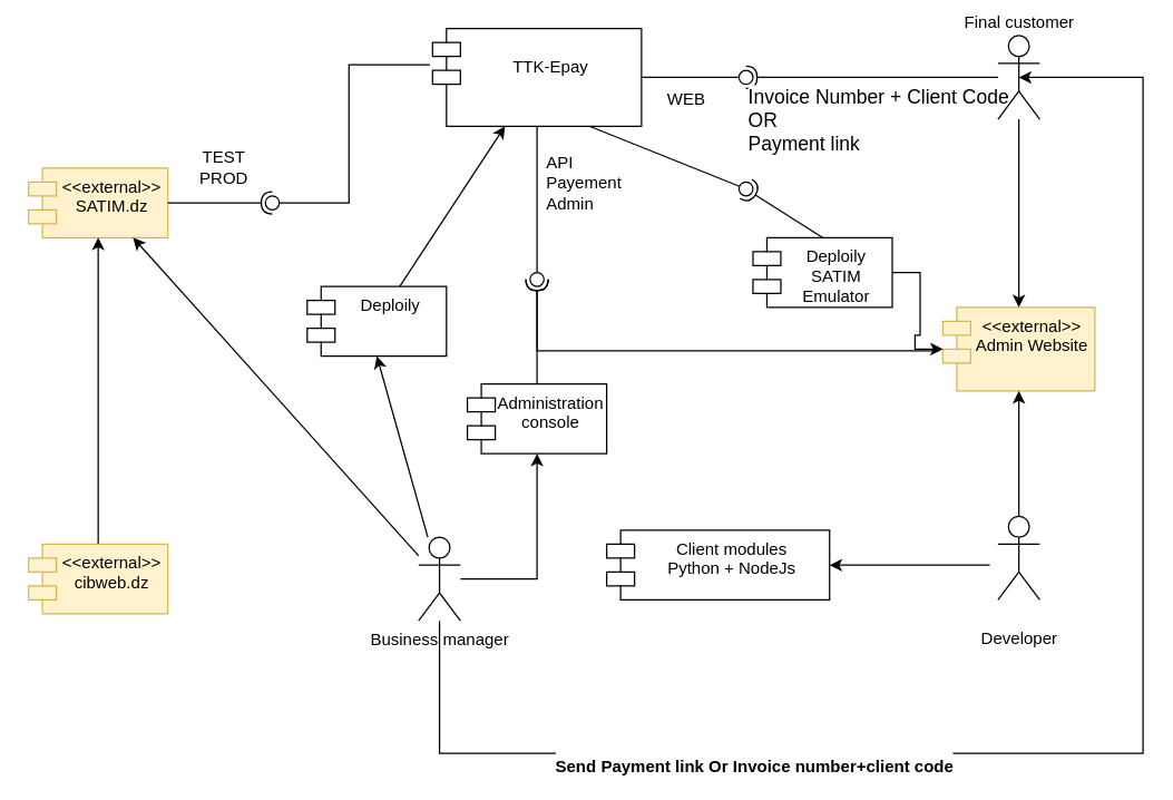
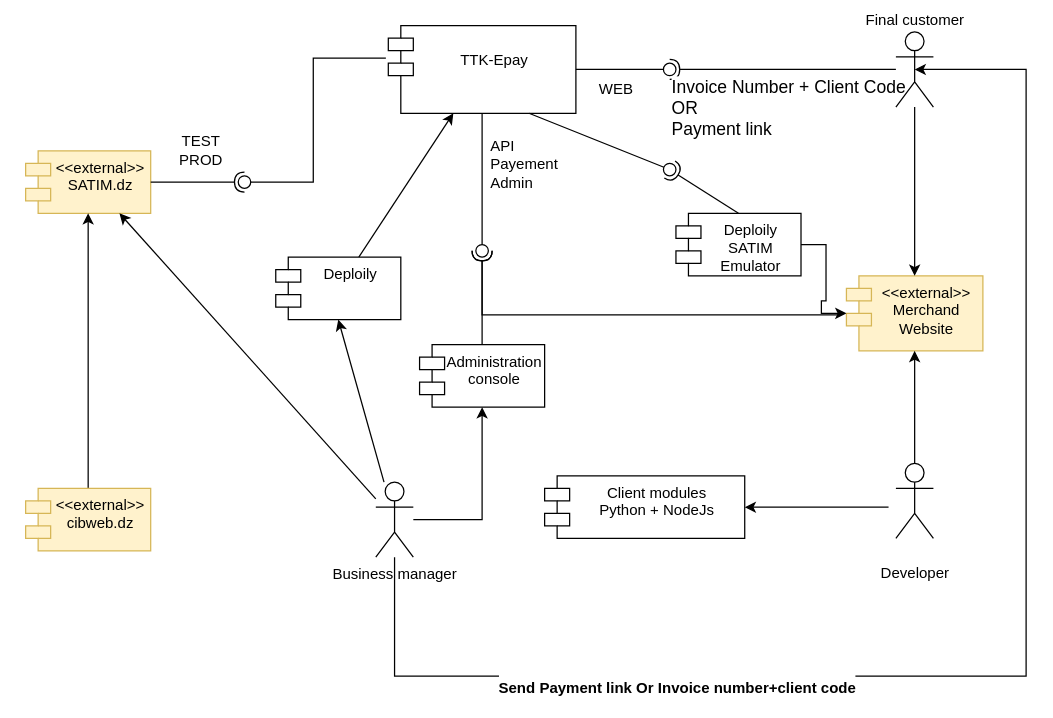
  <mxCell id="0" />
  <mxCell id="1" parent="0" />
  <mxCell id="2" value="&lt;br&gt;TTK-Epay" style="shape=module;align=left;spacingLeft=20;align=center;verticalAlign=top;whiteSpace=wrap;html=1;" parent="1" vertex="1"><mxGeometry x="310" y="20" width="150" height="70" as="geometry" /></mxCell>
  <mxCell id="3" value="" style="rounded=0;orthogonalLoop=1;jettySize=auto;html=1;endArrow=halfCircle;endFill=0;endSize=6;strokeWidth=1;sketch=0;exitX=0.5;exitY=0;exitDx=0;exitDy=0;edgeStyle=orthogonalEdgeStyle;" parent="1" source="12" target="6" edge="1"><mxGeometry relative="1" as="geometry"><mxPoint x="385" y="235" as="sourcePoint" /></mxGeometry></mxCell>
  <mxCell id="4" value="" style="rounded=0;orthogonalLoop=1;jettySize=auto;html=1;endArrow=oval;endFill=0;sketch=0;sourcePerimeterSpacing=0;targetPerimeterSpacing=0;endSize=10;exitX=0.5;exitY=1;exitDx=0;exitDy=0;" parent="1" source="2" target="6" edge="1"><mxGeometry relative="1" as="geometry"><mxPoint x="360" y="175" as="sourcePoint" /></mxGeometry></mxCell>
  <mxCell id="5" value="&lt;font style=&quot;font-size: 12px;&quot;&gt;API&lt;br&gt;Payement&lt;br&gt;Admin&lt;/font&gt;" style="edgeLabel;html=1;align=left;verticalAlign=middle;resizable=0;points=[];" parent="4" vertex="1" connectable="0"><mxGeometry x="-0.413" y="2" relative="1" as="geometry"><mxPoint x="3" y="8" as="offset" /></mxGeometry></mxCell>
  <mxCell id="6" value="" style="ellipse;whiteSpace=wrap;html=1;align=center;aspect=fixed;fillColor=none;strokeColor=none;resizable=0;perimeter=centerPerimeter;rotatable=0;allowArrows=0;points=[];outlineConnect=1;" parent="1" vertex="1"><mxGeometry x="380" y="195" width="10" height="10" as="geometry" /></mxCell>
  <mxCell id="7" value="" style="rounded=0;orthogonalLoop=1;jettySize=auto;html=1;endArrow=halfCircle;endFill=0;endSize=6;strokeWidth=1;sketch=0;" parent="1" source="19" target="11" edge="1"><mxGeometry relative="1" as="geometry"><mxPoint x="390" y="-30" as="sourcePoint" /></mxGeometry></mxCell>
  <mxCell id="8" value="&lt;font style=&quot;font-size: 14px;&quot;&gt;Invoice Number + Client Code&lt;br&gt;OR &lt;br&gt;Payment link&lt;/font&gt;" style="edgeLabel;html=1;align=left;verticalAlign=middle;resizable=0;points=[];" parent="7" vertex="1" connectable="0"><mxGeometry x="-0.261" relative="1" as="geometry"><mxPoint x="-114" y="30" as="offset" /></mxGeometry></mxCell>
  <mxCell id="9" value="" style="rounded=0;orthogonalLoop=1;jettySize=auto;html=1;endArrow=oval;endFill=0;sketch=0;sourcePerimeterSpacing=0;targetPerimeterSpacing=0;endSize=10;exitX=1;exitY=0.5;exitDx=0;exitDy=0;" parent="1" source="2" target="11" edge="1"><mxGeometry relative="1" as="geometry"><mxPoint x="435" y="140" as="sourcePoint" /></mxGeometry></mxCell>
  <mxCell id="10" value="&lt;font style=&quot;font-size: 12px;&quot;&gt;WEB&lt;/font&gt;" style="edgeLabel;html=1;align=center;verticalAlign=middle;resizable=0;points=[];" parent="9" vertex="1" connectable="0"><mxGeometry x="0.159" y="-1" relative="1" as="geometry"><mxPoint x="-12" y="14" as="offset" /></mxGeometry></mxCell>
  <mxCell id="11" value="" style="ellipse;whiteSpace=wrap;html=1;align=center;aspect=fixed;fillColor=none;strokeColor=none;resizable=0;perimeter=centerPerimeter;rotatable=0;allowArrows=0;points=[];outlineConnect=1;" parent="1" vertex="1"><mxGeometry x="530" y="50" width="10" height="10" as="geometry" /></mxCell>
  <mxCell id="12" value="Administration console" style="shape=module;align=left;spacingLeft=20;align=center;verticalAlign=top;whiteSpace=wrap;html=1;" parent="1" vertex="1"><mxGeometry x="335" y="275" width="100" height="50" as="geometry" /></mxCell>
- <mxCell id="13" value="&amp;lt;&amp;lt;external&amp;gt;&amp;gt;&lt;br&gt;Admin Website" style="shape=module;align=left;spacingLeft=20;align=center;verticalAlign=top;whiteSpace=wrap;html=1;fillColor=#fff2cc;strokeColor=#d6b656;" parent="1" vertex="1"><mxGeometry x="676.32" y="220" width="109.12" height="60" as="geometry" /></mxCell>
+ <mxCell id="13" value="&amp;lt;&amp;lt;external&amp;gt;&amp;gt;&lt;br&gt;Merchand Website" style="shape=module;align=left;spacingLeft=20;align=center;verticalAlign=top;whiteSpace=wrap;html=1;fillColor=#fff2cc;strokeColor=#d6b656;" parent="1" vertex="1"><mxGeometry x="676.32" y="220" width="109.12" height="60" as="geometry" /></mxCell>
  <mxCell id="14" value="" style="rounded=0;orthogonalLoop=1;jettySize=auto;html=1;endArrow=halfCircle;endFill=0;endSize=6;strokeWidth=1;sketch=0;exitX=-0.04;exitY=0.52;exitDx=0;exitDy=0;edgeStyle=orthogonalEdgeStyle;exitPerimeter=0;" parent="1" source="13" target="6" edge="1"><mxGeometry relative="1" as="geometry"><mxPoint x="555" y="305" as="sourcePoint" /><mxPoint x="395" y="210" as="targetPoint" /></mxGeometry></mxCell>
  <mxCell id="15" value="" style="edgeStyle=orthogonalEdgeStyle;rounded=0;orthogonalLoop=1;jettySize=auto;html=1;" parent="1" source="16" target="13" edge="1"><mxGeometry relative="1" as="geometry" /></mxCell>
  <mxCell id="16" value="Deploily&lt;br&gt;SATIM Emulator" style="shape=module;align=left;spacingLeft=20;align=center;verticalAlign=top;whiteSpace=wrap;html=1;" parent="1" vertex="1"><mxGeometry x="540" y="170" width="100" height="50" as="geometry" /></mxCell>
  <mxCell id="17" value="&amp;lt;&amp;lt;external&amp;gt;&amp;gt;&lt;br&gt;SATIM.dz" style="shape=module;align=left;spacingLeft=20;align=center;verticalAlign=top;whiteSpace=wrap;html=1;fillColor=#fff2cc;strokeColor=#d6b656;" parent="1" vertex="1"><mxGeometry x="20" y="120" width="100" height="50" as="geometry" /></mxCell>
  <mxCell id="18" style="rounded=0;orthogonalLoop=1;jettySize=auto;html=1;entryX=0.5;entryY=0;entryDx=0;entryDy=0;" parent="1" source="19" target="13" edge="1"><mxGeometry relative="1" as="geometry" /></mxCell>
  <mxCell id="19" value="Final customer" style="shape=umlActor;verticalLabelPosition=top;verticalAlign=bottom;html=1;labelPosition=center;align=center;" parent="1" vertex="1"><mxGeometry x="715.88" y="25" width="30" height="60" as="geometry" /></mxCell>
  <mxCell id="20" style="edgeStyle=orthogonalEdgeStyle;rounded=0;orthogonalLoop=1;jettySize=auto;html=1;entryX=0.5;entryY=1;entryDx=0;entryDy=0;" parent="1" source="22" target="13" edge="1"><mxGeometry relative="1" as="geometry" /></mxCell>
  <mxCell id="21" style="rounded=0;orthogonalLoop=1;jettySize=auto;html=1;entryX=1;entryY=0.5;entryDx=0;entryDy=0;" parent="1" target="33" edge="1"><mxGeometry relative="1" as="geometry"><mxPoint x="710" y="405" as="sourcePoint" /></mxGeometry></mxCell>
  <mxCell id="22" value="&lt;br&gt;Developer" style="shape=umlActor;verticalLabelPosition=bottom;verticalAlign=top;html=1;" parent="1" vertex="1"><mxGeometry x="715.88" y="370" width="30" height="60" as="geometry" /></mxCell>
  <mxCell id="23" style="edgeStyle=orthogonalEdgeStyle;rounded=0;orthogonalLoop=1;jettySize=auto;html=1;entryX=0.5;entryY=1;entryDx=0;entryDy=0;" parent="1" source="26" target="12" edge="1"><mxGeometry relative="1" as="geometry" /></mxCell>
  <mxCell id="24" style="rounded=0;orthogonalLoop=1;jettySize=auto;html=1;entryX=0.75;entryY=1;entryDx=0;entryDy=0;" parent="1" source="26" target="17" edge="1"><mxGeometry relative="1" as="geometry" /></mxCell>
  <mxCell id="25" value="" style="rounded=0;orthogonalLoop=1;jettySize=auto;html=1;entryX=0.5;entryY=1;entryDx=0;entryDy=0;" parent="1" source="26" target="37" edge="1"><mxGeometry x="0.334" y="-21" relative="1" as="geometry"><mxPoint as="offset" /></mxGeometry></mxCell>
  <mxCell id="26" value="Business manager" style="shape=umlActor;verticalLabelPosition=bottom;verticalAlign=top;html=1;" parent="1" vertex="1"><mxGeometry x="300" y="385" width="30" height="60" as="geometry" /></mxCell>
  <mxCell id="27" value="&lt;font style=&quot;font-size: 12px;&quot;&gt;TEST&lt;br&gt;PROD&lt;/font&gt;" style="rounded=0;orthogonalLoop=1;jettySize=auto;html=1;endArrow=halfCircle;endFill=0;endSize=6;strokeWidth=1;sketch=0;exitX=1;exitY=0.5;exitDx=0;exitDy=0;" parent="1" source="17" target="29" edge="1"><mxGeometry x="0.067" y="25" relative="1" as="geometry"><mxPoint x="520" y="105" as="sourcePoint" /><mxPoint as="offset" /></mxGeometry></mxCell>
  <mxCell id="28" value="" style="rounded=0;orthogonalLoop=1;jettySize=auto;html=1;endArrow=oval;endFill=0;sketch=0;sourcePerimeterSpacing=0;targetPerimeterSpacing=0;endSize=10;exitX=-0.013;exitY=0.371;exitDx=0;exitDy=0;edgeStyle=orthogonalEdgeStyle;exitPerimeter=0;" parent="1" source="2" target="29" edge="1"><mxGeometry relative="1" as="geometry"><mxPoint x="480" y="105" as="sourcePoint" /><Array as="points"><mxPoint x="250" y="46" /><mxPoint x="250" y="145" /></Array></mxGeometry></mxCell>
  <mxCell id="29" value="" style="ellipse;whiteSpace=wrap;html=1;align=center;aspect=fixed;fillColor=none;strokeColor=none;resizable=0;perimeter=centerPerimeter;rotatable=0;allowArrows=0;points=[];outlineConnect=1;" parent="1" vertex="1"><mxGeometry x="190" y="140" width="10" height="10" as="geometry" /></mxCell>
  <mxCell id="30" value="" style="rounded=0;orthogonalLoop=1;jettySize=auto;html=1;endArrow=halfCircle;endFill=0;endSize=6;strokeWidth=1;sketch=0;exitX=0.5;exitY=0;exitDx=0;exitDy=0;" parent="1" source="16" target="32" edge="1"><mxGeometry relative="1" as="geometry"><mxPoint x="200" y="70" as="sourcePoint" /></mxGeometry></mxCell>
  <mxCell id="31" value="" style="rounded=0;orthogonalLoop=1;jettySize=auto;html=1;endArrow=oval;endFill=0;sketch=0;sourcePerimeterSpacing=0;targetPerimeterSpacing=0;endSize=10;exitX=0.75;exitY=1;exitDx=0;exitDy=0;" parent="1" source="2" target="32" edge="1"><mxGeometry relative="1" as="geometry"><mxPoint x="322.5" y="175" as="sourcePoint" /></mxGeometry></mxCell>
  <mxCell id="32" value="" style="ellipse;whiteSpace=wrap;html=1;align=center;aspect=fixed;fillColor=none;strokeColor=none;resizable=0;perimeter=centerPerimeter;rotatable=0;allowArrows=0;points=[];outlineConnect=1;" parent="1" vertex="1"><mxGeometry x="530" y="130" width="10" height="10" as="geometry" /></mxCell>
  <mxCell id="33" value="Client modules&lt;br&gt;Python + NodeJs" style="shape=module;align=left;spacingLeft=20;align=center;verticalAlign=top;whiteSpace=wrap;html=1;" parent="1" vertex="1"><mxGeometry x="435" y="380" width="160" height="50" as="geometry" /></mxCell>
  <mxCell id="34" style="rounded=0;orthogonalLoop=1;jettySize=auto;html=1;entryX=0.5;entryY=1;entryDx=0;entryDy=0;" parent="1" source="35" target="17" edge="1"><mxGeometry relative="1" as="geometry" /></mxCell>
  <mxCell id="35" value="&amp;lt;&amp;lt;external&amp;gt;&amp;gt;&lt;br&gt;cibweb.dz" style="shape=module;align=left;spacingLeft=20;align=center;verticalAlign=top;whiteSpace=wrap;html=1;fillColor=#fff2cc;strokeColor=#d6b656;" parent="1" vertex="1"><mxGeometry x="20" y="390" width="100" height="50" as="geometry" /></mxCell>
  <mxCell id="36" style="rounded=0;orthogonalLoop=1;jettySize=auto;html=1;" parent="1" source="37" target="2" edge="1"><mxGeometry relative="1" as="geometry" /></mxCell>
  <mxCell id="37" value="Deploily" style="shape=module;align=left;spacingLeft=20;align=center;verticalAlign=top;whiteSpace=wrap;html=1;" parent="1" vertex="1"><mxGeometry x="220" y="205" width="100" height="50" as="geometry" /></mxCell>
  <mxCell id="38" value="&lt;h5&gt;&lt;font style=&quot;font-size: 12px;&quot;&gt;Send Payment link Or Invoice number+client code&lt;/font&gt;&lt;/h5&gt;" style="edgeStyle=orthogonalEdgeStyle;rounded=0;orthogonalLoop=1;jettySize=auto;html=1;entryX=0.5;entryY=0.5;entryDx=0;entryDy=0;entryPerimeter=0;" parent="1" source="26" target="19" edge="1"><mxGeometry x="-0.453" y="-10" relative="1" as="geometry"><Array as="points"><mxPoint x="315" y="540" /><mxPoint x="820" y="540" /><mxPoint x="820" y="55" /></Array><mxPoint as="offset" /></mxGeometry></mxCell>
